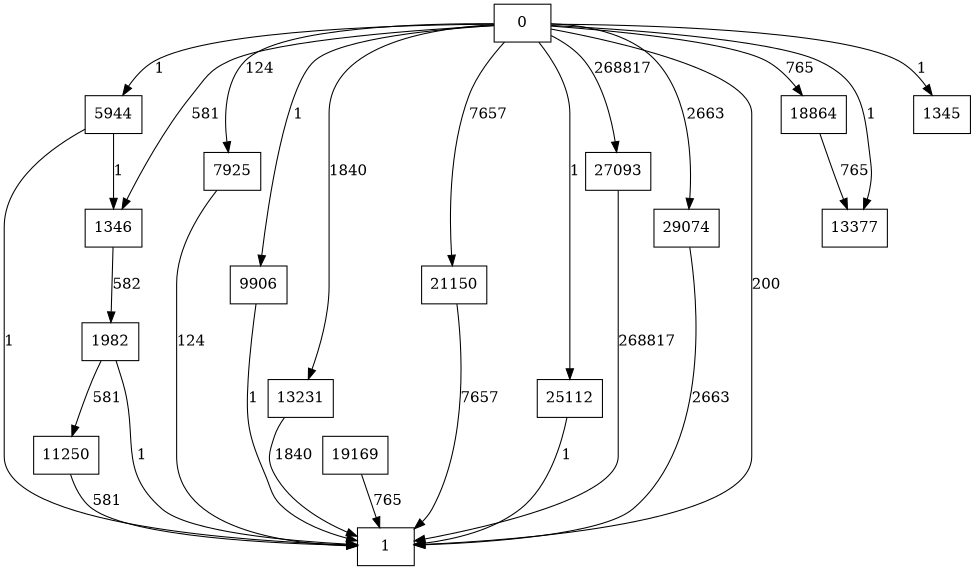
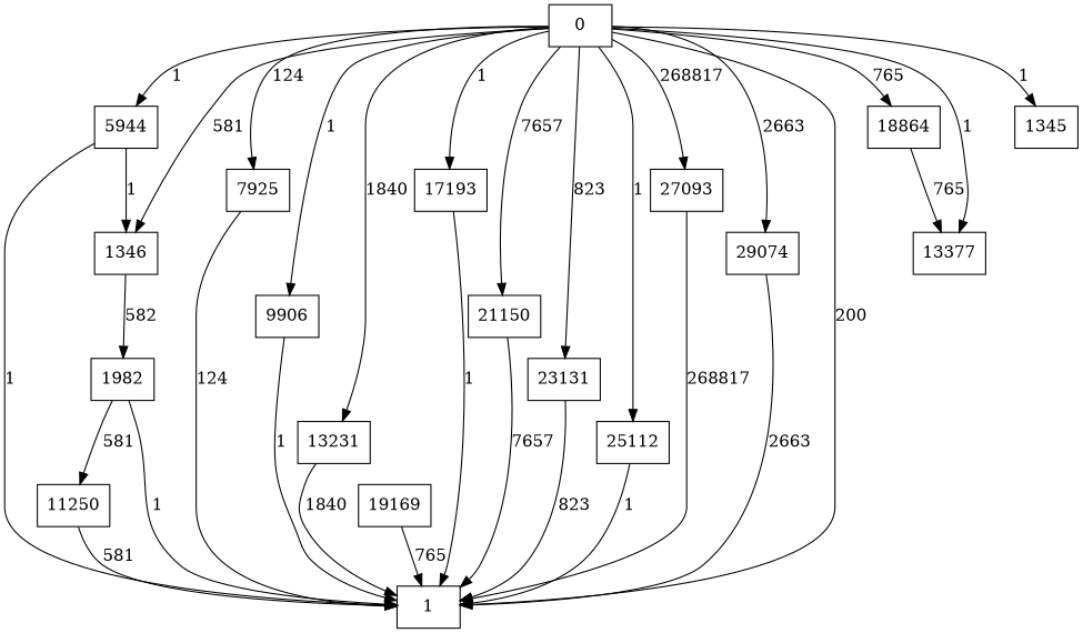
  digraph {
    rankdir=TB
    node [shape=rectangle]
    1346
    1982
    1
    11250
    5944
    7925
    9906
    13231
    19169
+   17193
    18864
    13377
    21150
+   23131
    25112
    27093
    29074
    0
    1345
    1346 -> 1982 [label=582]
    1982 -> 1 [label=1]
    1982 -> 11250 [label=581]
    11250 -> 1 [label=581]
    5944 -> 1346 [label=1]
    5944 -> 1 [label=1]
    7925 -> 1 [label=124]
    9906 -> 1 [label=1]
    13231 -> 1 [label=1840]
    19169 -> 1 [label=765]
+   17193 -> 1 [label=1]
    18864 -> 13377 [label=765]
    21150 -> 1 [label=7657]
+   23131 -> 1 [label=823]
    25112 -> 1 [label=1]
    27093 -> 1 [label=268817]
    29074 -> 1 [label=2663]
    0 -> 1346 [label=581]
    0 -> 1 [label=200]
    0 -> 5944 [label=1]
    0 -> 7925 [label=124]
    0 -> 9906 [label=1]
    0 -> 13231 [label=1840]
+   0 -> 17193 [label=1]
    0 -> 18864 [label=765]
    0 -> 13377 [label=1]
    0 -> 21150 [label=7657]
+   0 -> 23131 [label=823]
    0 -> 25112 [label=1]
    0 -> 27093 [label=268817]
    0 -> 29074 [label=2663]
    0 -> 1345 [label=1]
  }
